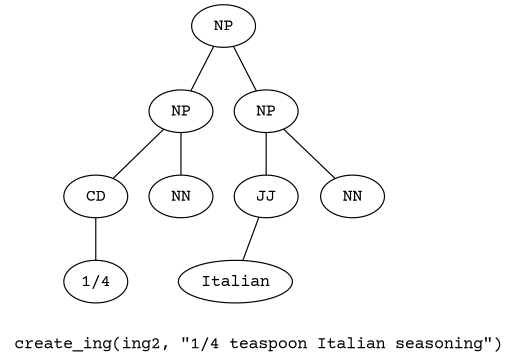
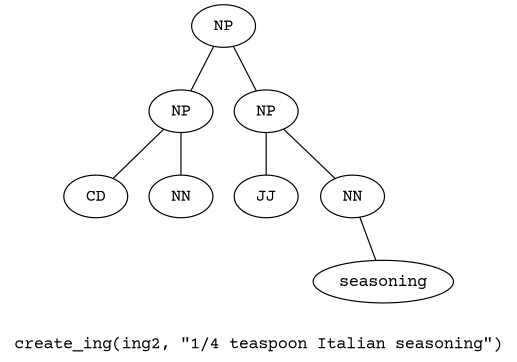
  graph {
    fontname="Courier Prime"
    label="create_ing(ing2, \"1/4 teaspoon Italian seasoning\")"
    node [fontname="Courier Prime"]
    edge [fontname="Courier Prime"]
    n1 [label=NP]
    n2 [label=NP]
    n3 [label=NP]
    n4 [label=CD]
    n5 [label=NN]
    n6 [label=JJ]
    n7 [label=NN]
-   n8 [label="1/4"]
-   n9 [label=Italian]
+   n10 [label=seasoning]
    n1 -- n2
    n1 -- n3
    n2 -- n4
    n2 -- n5
    n3 -- n6
    n3 -- n7
-   n4 -- n8
-   n6 -- n9
+   n7 -- n10
  }
